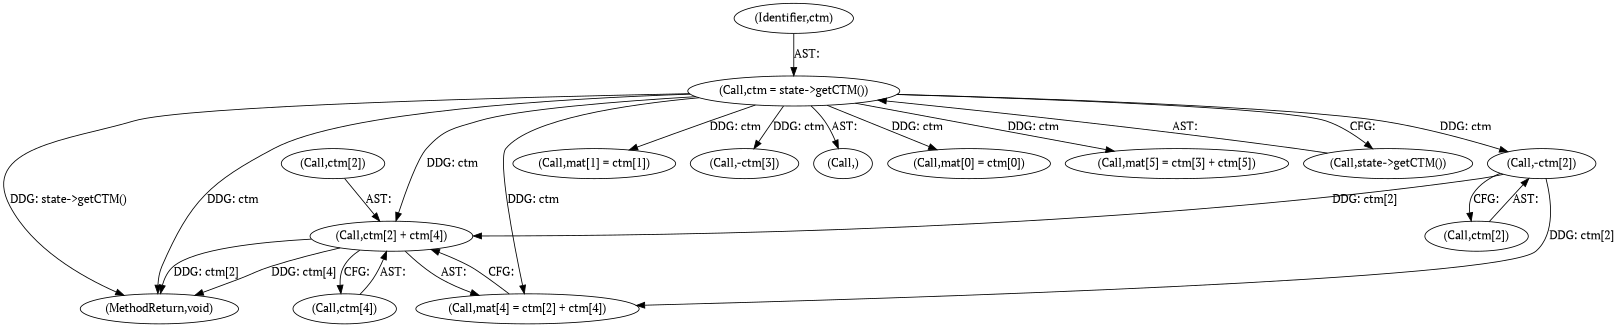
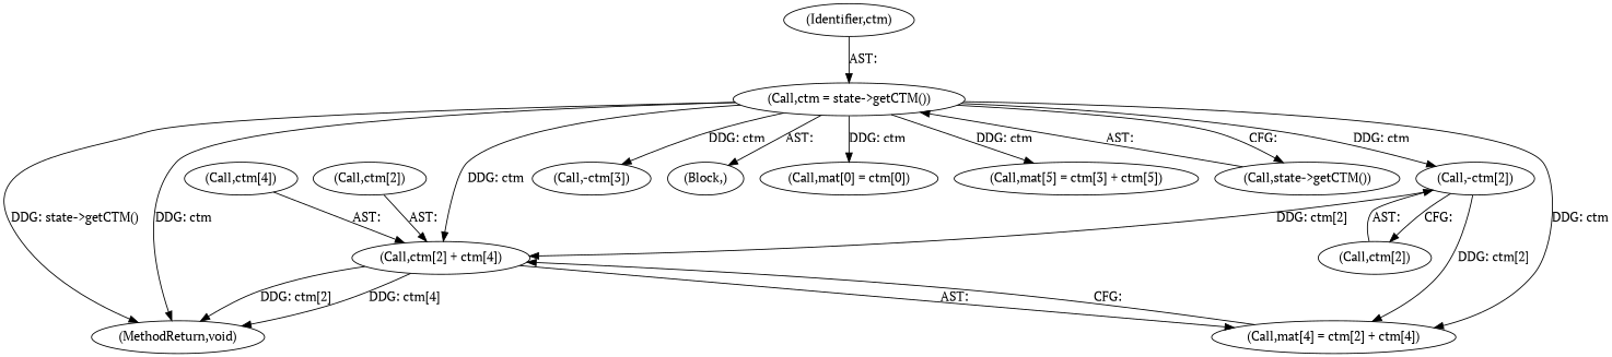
  digraph {
    fontname="PT Serif"
    node [fontname="PT Serif"]
    edge [fontname="PT Serif"]
    n1 [label="(Call,ctm[2] + ctm[4])"]
    n2 [label="(MethodReturn,void)"]
    n3 [label="(Call,mat[4] = ctm[2] + ctm[4])"]
    n4 [label="(Call,ctm[4])"]
    n5 [label="(Call,-ctm[2])"]
    n6 [label="(Call,ctm[2])"]
    n7 [label="(Call,ctm = state->getCTM())"]
-   n8 [label="(Call,mat[1] = ctm[1])"]
    n9 [label="(Call,-ctm[3])"]
-   n10 [label="(Call,)"]
+   n10 [label="(Block,)"]
    n11 [label="(Call,mat[0] = ctm[0])"]
    n12 [label="(Call,mat[5] = ctm[3] + ctm[5])"]
    n13 [label="(Call,state->getCTM())"]
    n14 [label="(Call,ctm[2])"]
    n15 [label="(Identifier,ctm)"]
    n1 -> n2 [label="DDG: ctm[2]"]
    n1 -> n2 [label="DDG: ctm[4]"]
    n1 -> n3 [label="AST: "]
-   n1 -> n4 [label="CFG: "]
    n3 -> n1 [label="CFG: "]
    n4 -> n1 [label="AST: "]
    n5 -> n1 [label="DDG: ctm[2]"]
    n5 -> n3 [label="DDG: ctm[2]"]
    n5 -> n6 [label="CFG: "]
    n6 -> n5 [label="AST: "]
    n7 -> n1 [label="DDG: ctm"]
    n7 -> n2 [label="DDG: state->getCTM()"]
    n7 -> n2 [label="DDG: ctm"]
    n7 -> n3 [label="DDG: ctm"]
    n7 -> n5 [label="DDG: ctm"]
-   n7 -> n8 [label="DDG: ctm"]
    n7 -> n9 [label="DDG: ctm"]
    n7 -> n10 [label="AST: "]
    n7 -> n11 [label="DDG: ctm"]
    n7 -> n12 [label="DDG: ctm"]
    n7 -> n13 [label="CFG: "]
    n13 -> n7 [label="AST: "]
    n14 -> n1 [label="AST: "]
    n15 -> n7 [label="AST: "]
  }
